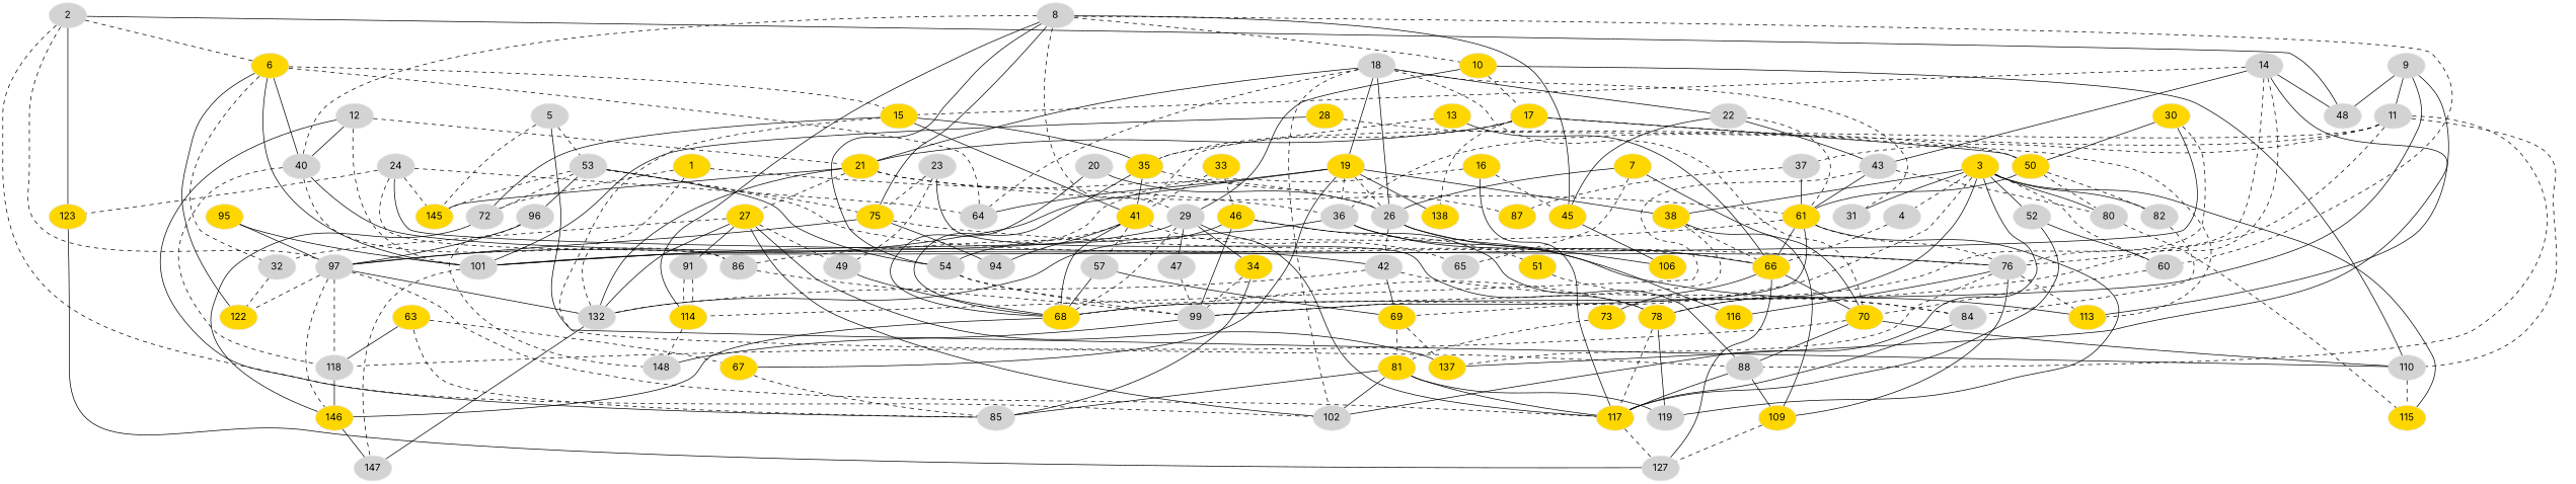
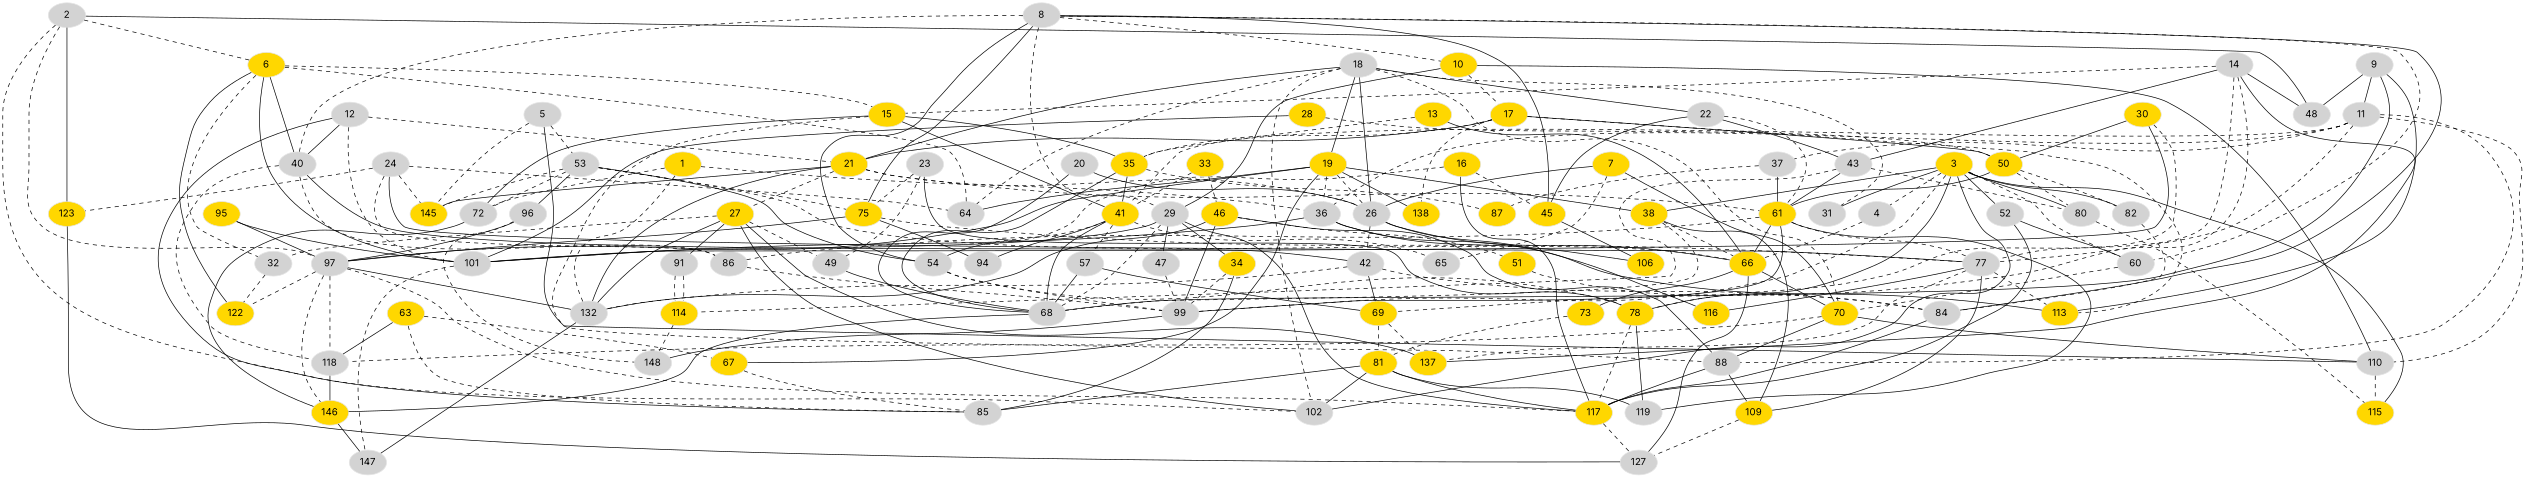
  graph {
    fontname=Inter
    node [color=gray90 fillcolor=lightgrey fontname=Inter style=filled]
    edge [fontname=Inter style=solid]
    1 [fillcolor=gold]
    36
    72 [super="+121"]
    132
    101 [super="+143"]
    113 [fillcolor=gold]
    106 [fillcolor=gold]
    146 [fillcolor=gold]
    147
    2 [super="+108"]
    6 [fillcolor=gold super="+83"]
    48
    97 [super="+135"]
    102 [super="+134"]
    123 [fillcolor=gold]
    15 [fillcolor=gold super="+55"]
    32
    40 [super="+129"]
    64 [super="+107"]
    n20 [fillcolor=gold label=122]
    117 [fillcolor=gold super="+124"]
    118 [super="+120"]
    127 [super="+142"]
    3 [fillcolor=gold super="+104"]
    4
    31
    38 [fillcolor=gold super="+122"]
    52
    60
    78 [fillcolor=gold super="+105"]
    80
    82
    99 [super="+139"]
    115 [fillcolor=gold]
    66 [fillcolor=gold super="+90"]
-   68 [fillcolor=gold super="+100"]
+   68 [super="+100"]
    109 [fillcolor=gold]
    70 [fillcolor=gold super="+103"]
    119
    84
    148
    73 [fillcolor=gold]
    53 [super="+77"]
    145 [fillcolor=gold]
    54 [super="+62"]
    75 [fillcolor=gold super="+144"]
    96
    5
    110
    41 [fillcolor=gold super="+89"]
    88 [super="+141"]
    35 [fillcolor=gold super="+112"]
    86
    42 [super="+130"]
    26 [super="+133"]
    116 [fillcolor=gold]
    7 [fillcolor=gold]
    65
    8 [super="+59"]
    10 [fillcolor=gold]
    29
    45 [fillcolor=gold]
    17 [fillcolor=gold super="+39"]
    34 [fillcolor=gold super="+58"]
    47
-   76 [super="+125"]
+   76 [super="+125" label=77]
    94
    11 [super="+131"]
    37
    9
    21 [fillcolor=gold super="+44"]
    50 [fillcolor=gold super="+93"]
    138 [fillcolor=gold]
    61 [fillcolor=gold super="+126"]
    87 [fillcolor=gold]
    57
    137 [fillcolor=gold]
    12 [super="+74"]
    85
    27 [fillcolor=gold super="+79"]
    13 [fillcolor=gold super="+56"]
    14 [super="+140"]
    43 [super="+98"]
    69 [fillcolor=gold super="+111"]
    114 [fillcolor=gold]
    81 [fillcolor=gold super="+136"]
    16 [fillcolor=gold]
    18 [super="+92"]
    19 [fillcolor=gold super="+25"]
    22
    67 [fillcolor=gold]
    20
    49
    91
    23
    24 [super="+71"]
    28 [fillcolor=gold]
    30 [fillcolor=gold]
    33 [fillcolor=gold]
    46 [fillcolor=gold]
    51 [fillcolor=gold]
    63 [fillcolor=gold]
    95 [fillcolor=gold]
    1 -- 36 [style=dashed]
    1 -- 72 [style=dashed]
    1 -- 132 [style=dashed]
    36 -- 101
    36 -- 113
    36 -- 106
    72 -- 146
    132 -- 147
    101 -- 147 [style=dashed]
    146 -- 147
    2 -- 6 [style=dashed]
    2 -- 48
    2 -- 97 [style=dashed]
    2 -- 102 [style=dashed]
    2 -- 123
    6 -- 101
    6 -- 15 [style=dashed]
    6 -- 32 [style=dashed]
    6 -- 40
    6 -- 64 [style=dashed weight=2]
    6 -- n20
    97 -- 132
    97 -- 146 [style=dashed]
    97 -- n20 [style=dashed]
    97 -- 117 [style=dashed]
    97 -- 118 [style=dashed]
    123 -- 127
    15 -- 72
    15 -- 41
    15 -- 88 [style=dashed]
    15 -- 35
    32 -- n20 [style=dashed]
    40 -- 118 [style=dashed]
    40 -- 86 [style=dashed]
    40 -- 42
    117 -- 127 [style=dashed]
    118 -- 146
    3 -- 102
    3 -- 4 [style=dashed]
    3 -- 31
    3 -- 38
    3 -- 52
    3 -- 60 [style=dashed]
    3 -- 78
    3 -- 80
    3 -- 82
    3 -- 99 [style=dashed]
    3 -- 115
    4 -- 66 [style=dashed]
    38 -- 66 [style=dashed weight=2]
    38 -- 68 [style=dashed]
    38 -- 109
    52 -- 117
    52 -- 60
    60 -- 70 [style=dashed]
    78 -- 117 [style=dashed]
    78 -- 119
    80 -- 115 [style=dashed]
    82 -- 84 [style=dashed]
    99 -- 148
    66 -- 127
    66 -- 70
    66 -- 73
    68 -- 146
    109 -- 127 [style=dashed]
    70 -- 118 [style=dashed]
    70 -- 110
    70 -- 88
    84 -- 117
    73 -- 81 [style=dashed]
    53 -- 72 [style=dashed]
    53 -- 66 [style=dashed]
    53 -- 145 [style=dashed]
    53 -- 54
    53 -- 75 [style=dashed]
    53 -- 96
    54 -- 78 [style=dashed]
    54 -- 99 [style=dashed]
    75 -- 97
    75 -- 76 [style=dashed]
    75 -- 94
    96 -- 97
    96 -- 148 [style=dashed]
    5 -- 53 [style=dashed]
    5 -- 145 [style=dashed]
    5 -- 110
    110 -- 115 [style=dashed]
    41 -- 68
    41 -- 54 [style=dashed]
    41 -- 65 [style=dashed]
    41 -- 94
    41 -- 57 [style=dashed]
    88 -- 117
    88 -- 109
    35 -- 68
    35 -- 41
    35 -- 87 [style=dashed]
    86 -- 99 [style=dashed]
    42 -- 132 [style=dashed]
    42 -- 84 [style=dashed]
    42 -- 69
    26 -- 66
    26 -- 42 [style=dashed]
    26 -- 116
    7 -- 70
    7 -- 26
    7 -- 65 [style=dashed]
    8 -- 40 [style=dashed]
    8 -- 60 [style=dashed]
-   8 -- 114
+   8 -- 84
    8 -- 54
    8 -- 75
    8 -- 10 [style=dashed]
    8 -- 29 [style=dashed]
    8 -- 45
    10 -- 110
    10 -- 29
    10 -- 17 [style=dashed]
    29 -- 101
    29 -- 117
    29 -- 68 [style=dashed]
    29 -- 34
    29 -- 47
    45 -- 106
    17 -- 113 [style=dashed]
    17 -- 35 [style=dashed]
    17 -- 21
    17 -- 50
    17 -- 138 [style=dashed]
    34 -- 99 [style=dashed]
    34 -- 85
    47 -- 99 [style=dashed]
    76 -- 113 [style=dashed]
    76 -- 109
    76 -- 116
    76 -- 137 [style=dashed]
    11 -- 36 [style=dashed]
    11 -- 110 [style=dashed]
    11 -- 41 [style=dashed]
    11 -- 88 [style=dashed]
    11 -- 76 [style=dashed]
    11 -- 37 [style=dashed]
    37 -- 61
    37 -- 87 [style=dashed]
    9 -- 113
    9 -- 48
    9 -- 68
    9 -- 11
    21 -- 132
    21 -- 145
    21 -- 26 [style=dashed]
    21 -- 61 [style=dashed]
    21 -- 27 [style=dashed]
    50 -- 80 [style=dashed]
    50 -- 82 [style=dashed]
    50 -- 61 [weight=2]
    61 -- 99
    61 -- 66
    61 -- 119
    61 -- 86 [style=dashed]
    61 -- 76 [style=dashed]
    57 -- 68
    57 -- 69
    12 -- 101 [style=dashed]
    12 -- 40
    12 -- 21 [style=dashed]
    12 -- 85
    27 -- 132
    27 -- 102
    27 -- 32 [style=dashed]
    27 -- 137 [weight=2]
    27 -- 49 [style=dashed]
    27 -- 91
    13 -- 66 [weight=2]
    13 -- 35 [style=dashed]
    14 -- 48
    14 -- 15 [style=dashed]
    14 -- 76 [style=dashed]
    14 -- 137
    14 -- 43
    14 -- 69 [style=dashed]
    43 -- 80 [style=dashed]
    43 -- 61
    43 -- 114 [style=dashed]
    69 -- 137 [style=dashed]
    69 -- 81 [style=dashed]
    114 -- 148 [style=dashed]
    81 -- 102
    81 -- 117
    81 -- 119
    81 -- 85 [weight=2]
    16 -- 117
    16 -- 54 [style=dashed]
    16 -- 45 [style=dashed]
    18 -- 102 [style=dashed]
    18 -- 64 [style=dashed]
    18 -- 31 [style=dashed]
    18 -- 70 [style=dashed]
    18 -- 26
    18 -- 21
    18 -- 19
    18 -- 22
    19 -- 36 [style=dashed]
    19 -- 97
    19 -- 64
    19 -- 38
    19 -- 26 [style=dashed]
    19 -- 138
    19 -- 67
    22 -- 45
    22 -- 61 [style=dashed]
    22 -- 43
    67 -- 85 [style=dashed]
    20 -- 68
    20 -- 26
    49 -- 68
    91 -- 114 [style=dashed]
    91 -- 114 [style=dashed]
    23 -- 78
    23 -- 75 [style=dashed]
    23 -- 49 [style=dashed]
    24 -- 123 [style=dashed]
    24 -- 64 [style=dashed]
    24 -- 145 [style=dashed]
    24 -- 86 [style=dashed]
    24 -- 76
    28 -- 101
    28 -- 50 [style=dashed]
    30 -- 101
    30 -- 78 [style=dashed]
    30 -- 50
    33 -- 41 [style=dashed]
    33 -- 46 [style=dashed]
    46 -- 132
    46 -- 99
    46 -- 88
    46 -- 51 [style=dashed]
    51 -- 84 [style=dashed]
    63 -- 118
    63 -- 85 [style=dashed]
    63 -- 67 [style=dashed]
    95 -- 101
    95 -- 97 [weight=2]
  }
